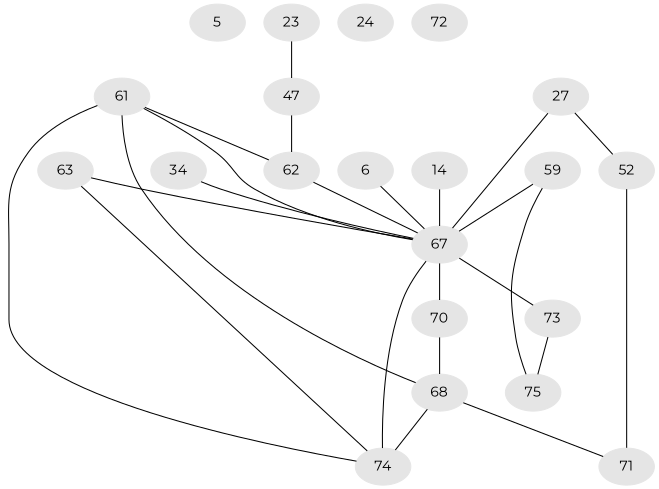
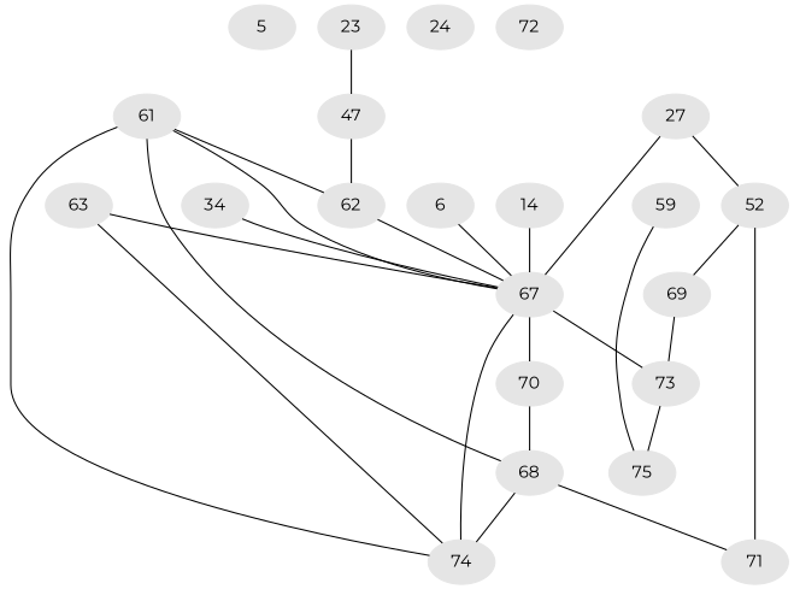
  graph {
    fontname=Montserrat
    node [color=gray90 fontname=Montserrat style=filled]
    edge [fontname=Montserrat]
    5
    67 [super="+54+30+55+50+56"]
    74 [super="+18+65+35"]
    70 [super="+9+46"]
    73
    6
    14
    23 [super="+16"]
    47 [super="+28"]
    62 [super="+48"]
    24
    52 [super="+49"]
+   69 [super="+60"]
    71 [super="+21+44"]
    27
    34 [super="+10"]
    59 [super="+39+37+45"]
    75
    61 [super="+40+41"]
    68 [super="+2+57+66"]
    63
    72
    67 -- 74 [weight=5]
    67 -- 70 [weight=2]
    67 -- 73 [weight=3]
    70 -- 68 [weight=4]
    73 -- 75
    6 -- 67
    14 -- 67 [weight=2]
    23 -- 47
    47 -- 62 [weight=2]
    62 -- 67
+   52 -- 69
    52 -- 71 [weight=2]
+   69 -- 73
    27 -- 67
    27 -- 52
    34 -- 67 [weight=4]
-   59 -- 67 [weight=11]
    59 -- 75
    61 -- 67
    61 -- 74 [weight=2]
    61 -- 62
    61 -- 68 [weight=3]
    68 -- 74 [weight=2]
    68 -- 71
    63 -- 67
    63 -- 74
  }
